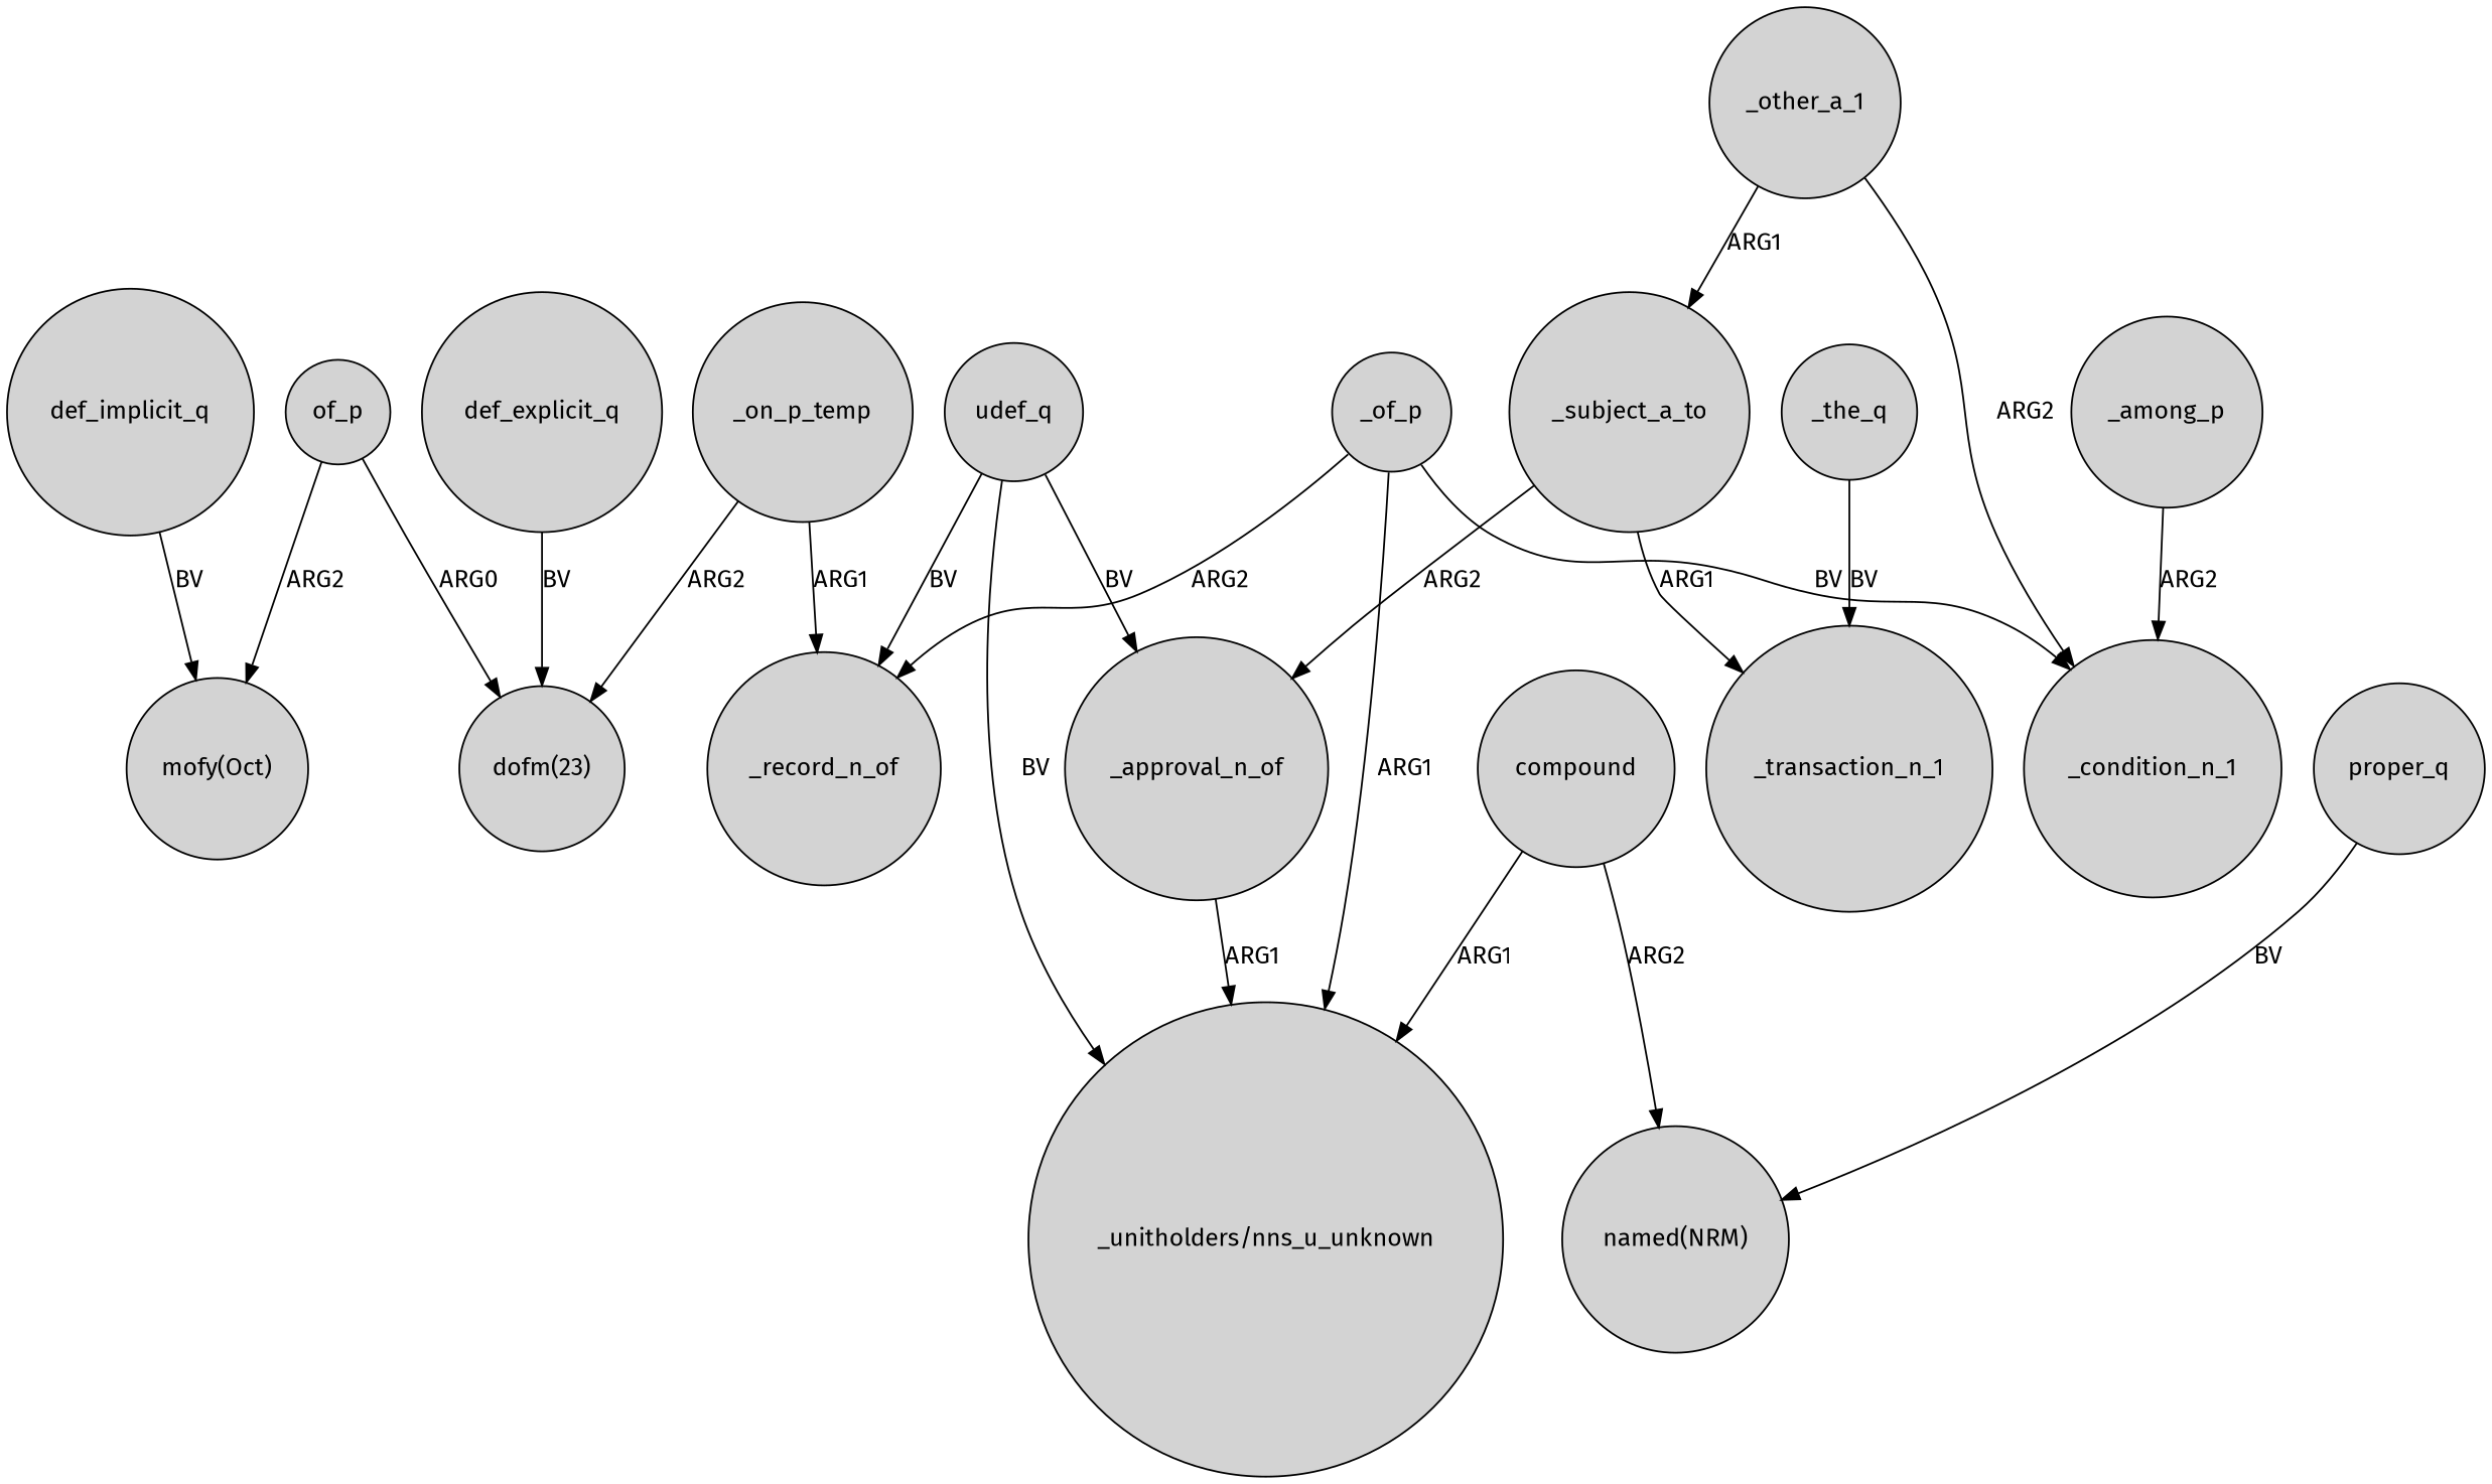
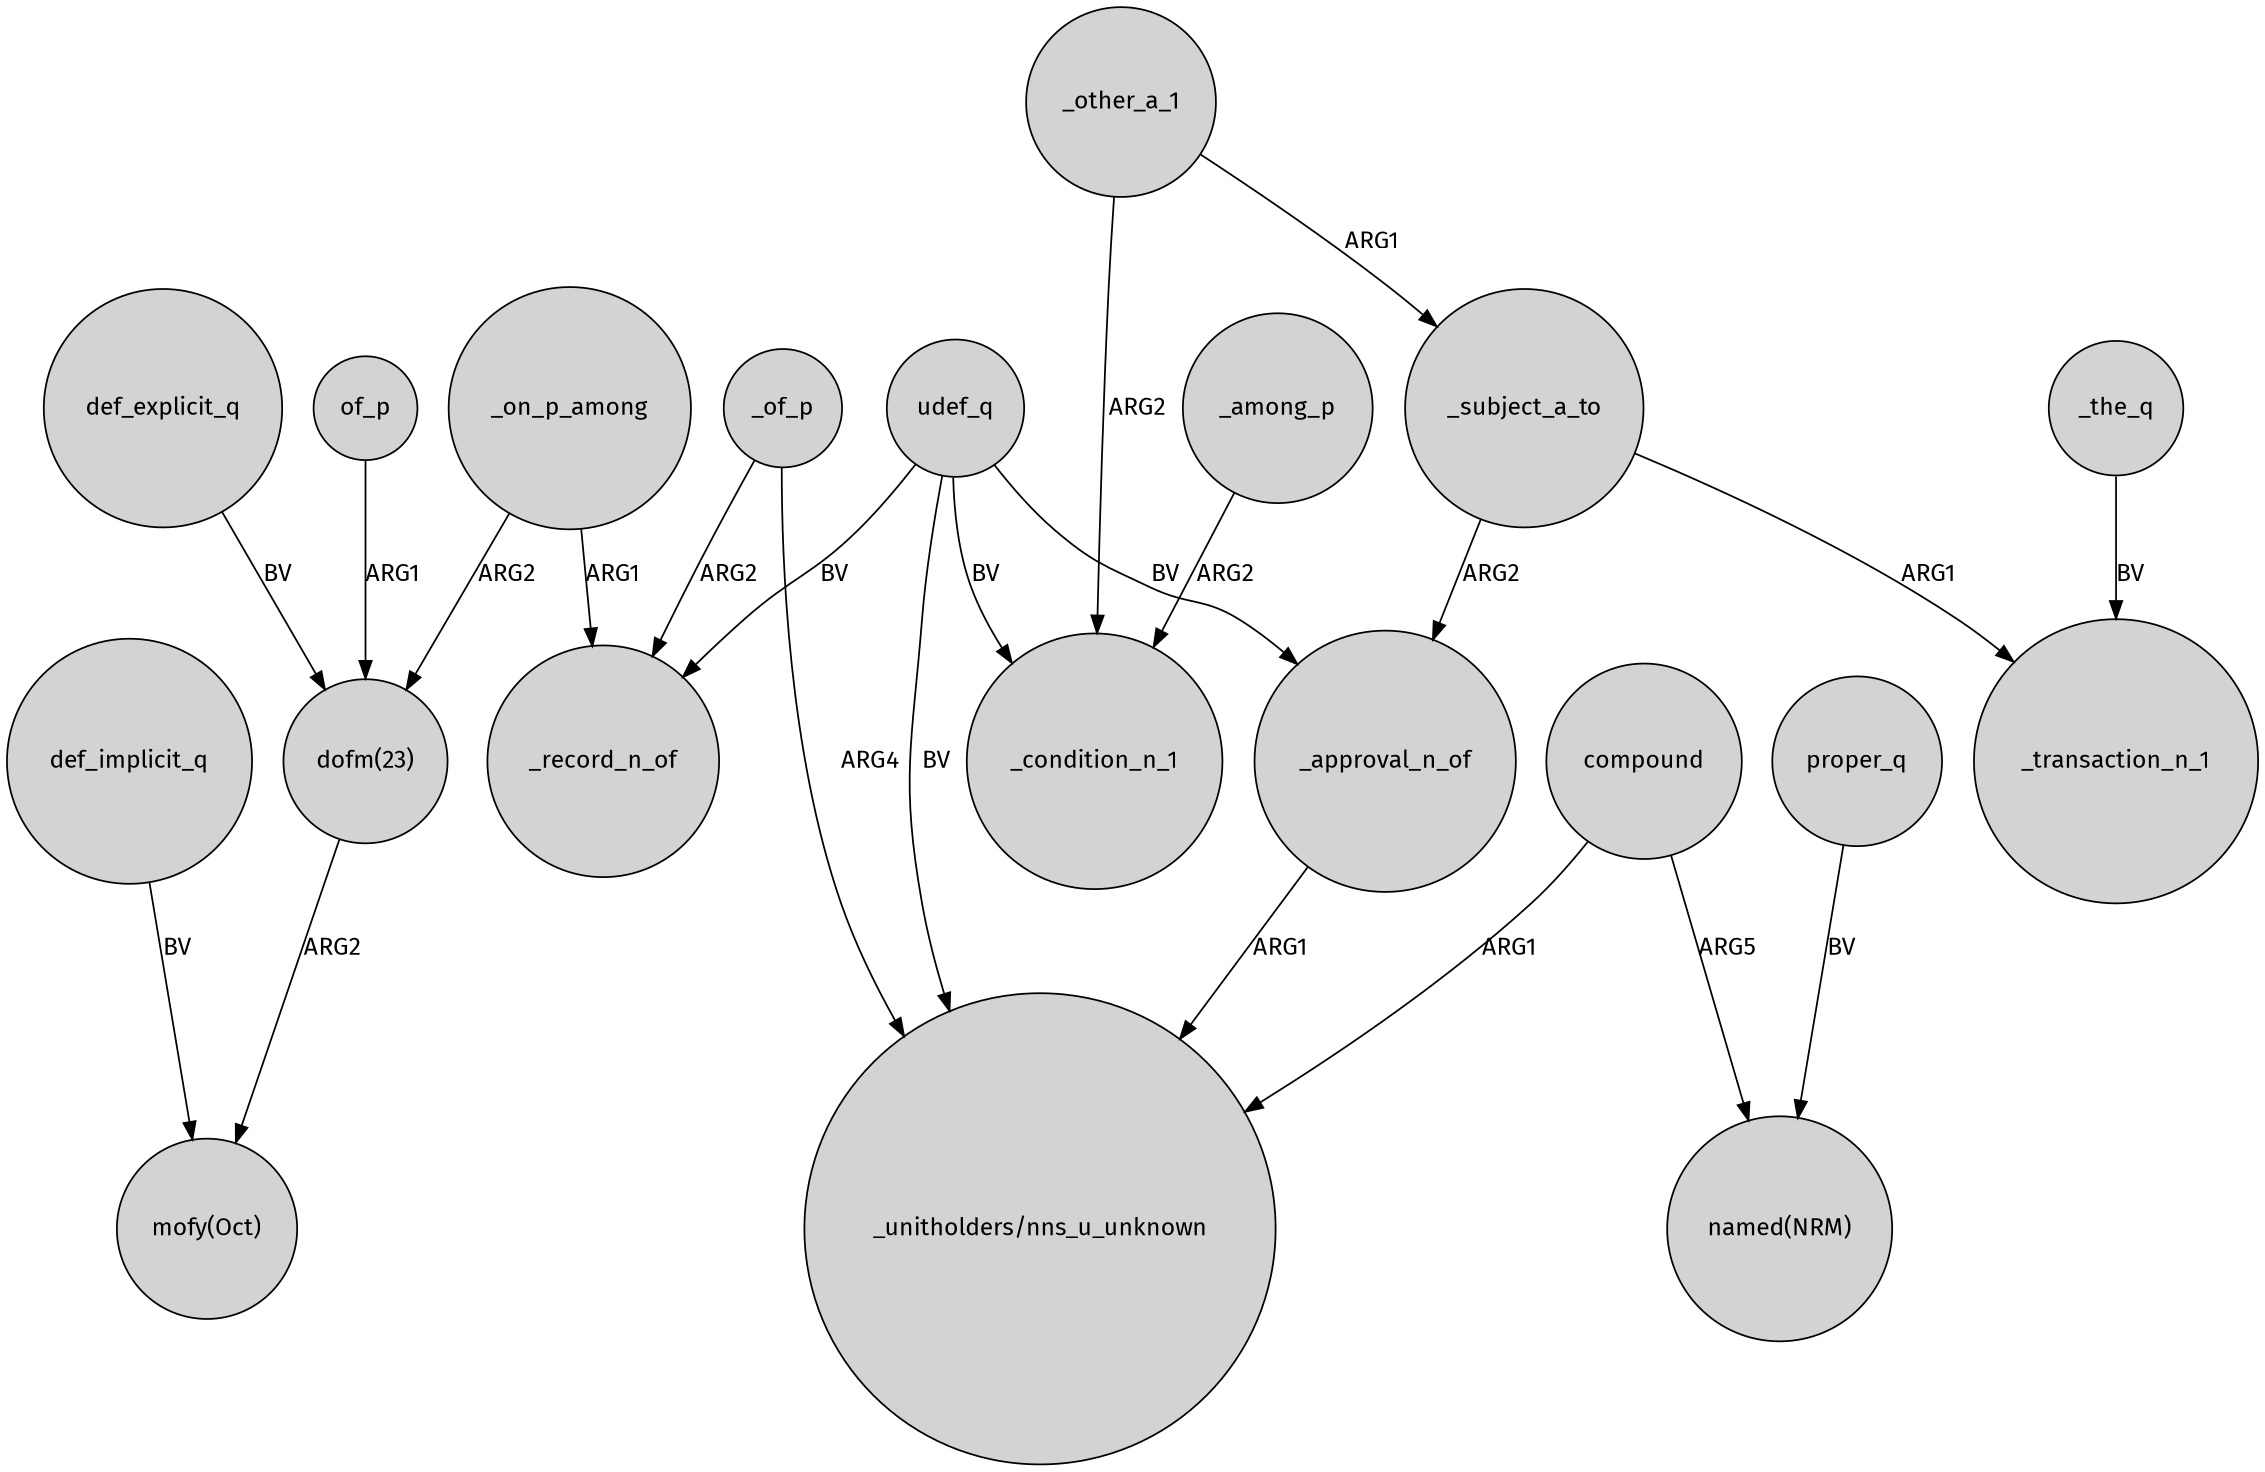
  digraph {
    fontname="Fira Sans"
    node [fontname="Fira Sans" shape=circle style=filled]
    edge [fontname="Fira Sans"]
    def_implicit_q
    "mofy(Oct)"
    udef_q
    _record_n_of
    _condition_n_1
    "_unitholders/nns_u_unknown"
    _approval_n_of
-   _on_p_temp
+   _on_p_temp [label=_on_p_among]
    "dofm(23)"
    _among_p
    _subject_a_to
    _transaction_n_1
    of_p
    compound
    "named(NRM)"
    _other_a_1
    _of_p
    _the_q
    def_explicit_q
    proper_q
    def_implicit_q -> "mofy(Oct)" [label=BV]
    udef_q -> _record_n_of [label=BV]
-   _of_p -> _condition_n_1 [label=BV]
+   udef_q -> _condition_n_1 [label=BV]
    udef_q -> "_unitholders/nns_u_unknown" [label=BV]
    udef_q -> _approval_n_of [label=BV]
    _approval_n_of -> "_unitholders/nns_u_unknown" [label=ARG1]
    _on_p_temp -> _record_n_of [label=ARG1]
    _on_p_temp -> "dofm(23)" [label=ARG2]
    _among_p -> _condition_n_1 [label=ARG2]
    _subject_a_to -> _approval_n_of [label=ARG2]
    _subject_a_to -> _transaction_n_1 [label=ARG1]
-   of_p -> "mofy(Oct)" [label=ARG2]
-   of_p -> "dofm(23)" [label=ARG0]
+   "dofm(23)" -> "mofy(Oct)" [label=ARG2]
+   of_p -> "dofm(23)" [label=ARG1]
    compound -> "_unitholders/nns_u_unknown" [label=ARG1]
-   compound -> "named(NRM)" [label=ARG2]
+   compound -> "named(NRM)" [label=ARG5]
    _other_a_1 -> _condition_n_1 [label=ARG2]
    _other_a_1 -> _subject_a_to [label=ARG1]
    _of_p -> _record_n_of [label=ARG2]
-   _of_p -> "_unitholders/nns_u_unknown" [label=ARG1]
+   _of_p -> "_unitholders/nns_u_unknown" [label=ARG4]
    _the_q -> _transaction_n_1 [label=BV]
    def_explicit_q -> "dofm(23)" [label=BV]
    proper_q -> "named(NRM)" [label=BV]
  }
